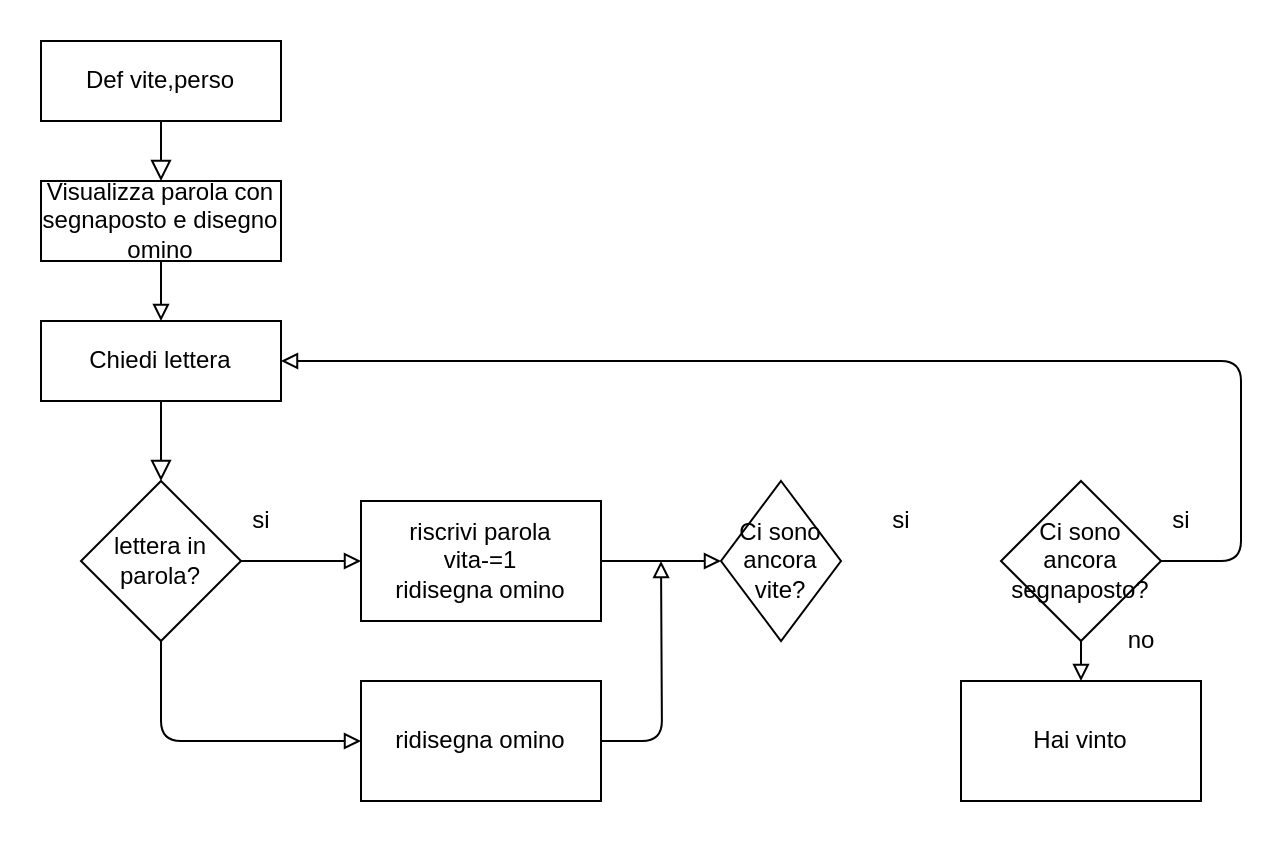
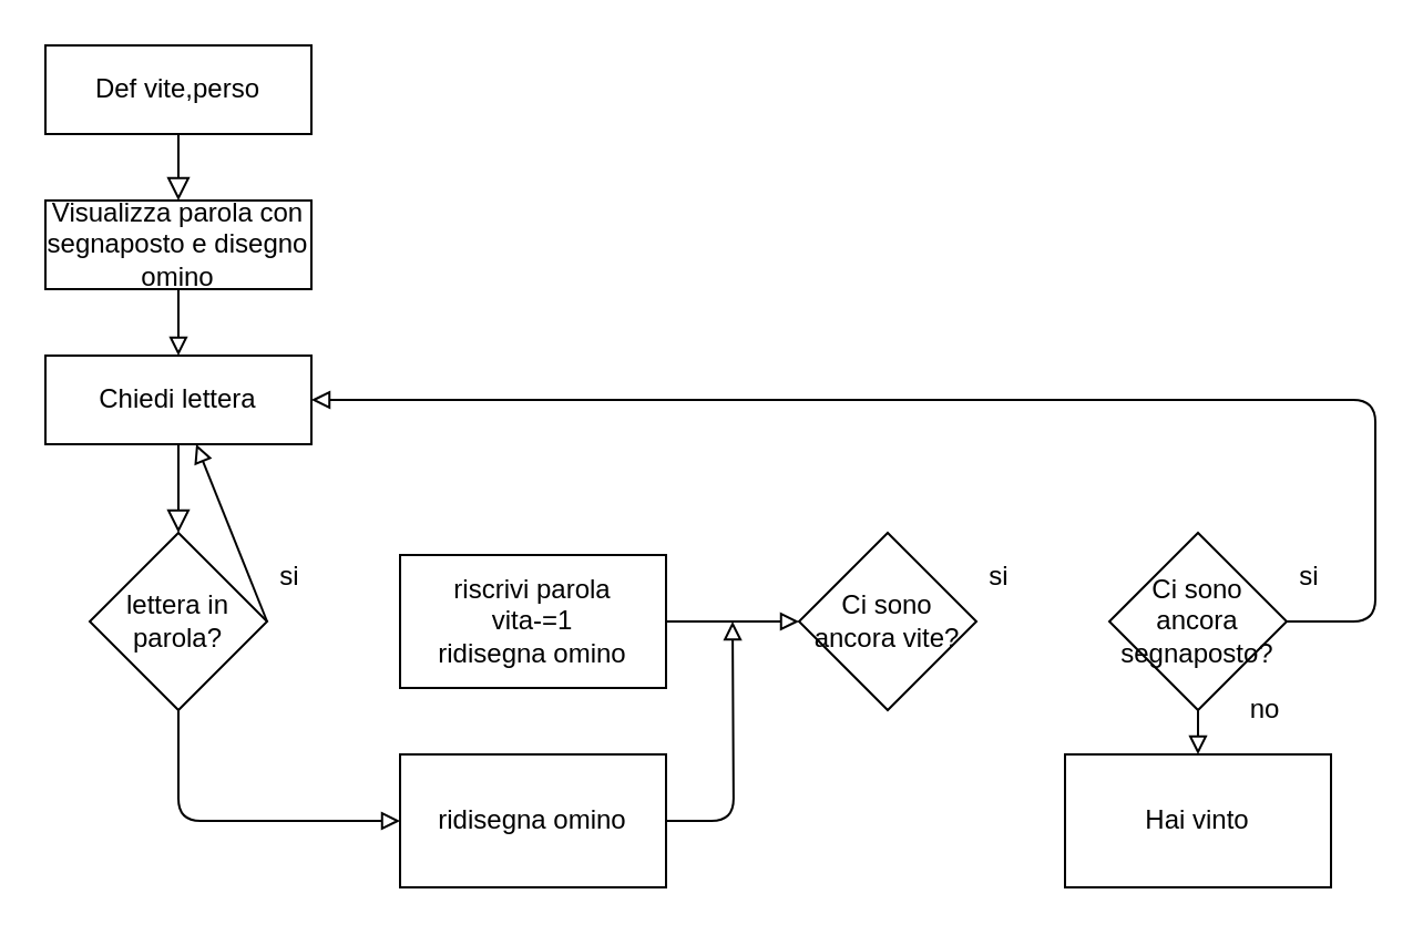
  <mxCell id="0" />
  <mxCell id="1" parent="0" />
  <mxCell id="2" value="" style="html=1;jettySize=auto;orthogonalLoop=1;fontSize=11;endArrow=block;endFill=0;endSize=8;strokeWidth=1;shadow=0;labelBackgroundColor=none;edgeStyle=orthogonalEdgeStyle;entryX=0.5;entryY=0;entryDx=0;entryDy=0;" parent="1" source="3" target="4" edge="1"><mxGeometry relative="1" as="geometry" /></mxCell>
  <mxCell id="3" value="Def vite,perso" style="whiteSpace=wrap;html=1;fontSize=12;glass=0;strokeWidth=1;shadow=0;" parent="1" vertex="1"><mxGeometry x="20" y="20" width="120" height="40" as="geometry" /></mxCell>
  <mxCell id="4" value="Visualizza parola con segnaposto e disegno omino" style="whiteSpace=wrap;html=1;fontSize=12;glass=0;strokeWidth=1;shadow=0;" parent="1" vertex="1"><mxGeometry x="20" y="90" width="120" height="40" as="geometry" /></mxCell>
  <mxCell id="5" value="" style="html=1;jettySize=auto;orthogonalLoop=1;fontSize=11;endArrow=block;endFill=0;endSize=8;strokeWidth=1;shadow=0;labelBackgroundColor=none;edgeStyle=orthogonalEdgeStyle;" edge="1" parent="1" source="6"><mxGeometry relative="1" as="geometry"><mxPoint x="80" y="240" as="targetPoint" /></mxGeometry></mxCell>
  <mxCell id="6" value="Chiedi lettera" style="whiteSpace=wrap;html=1;fontSize=12;glass=0;strokeWidth=1;shadow=0;" vertex="1" parent="1"><mxGeometry x="20" y="160" width="120" height="40" as="geometry" /></mxCell>
  <mxCell id="7" value="" style="endArrow=block;html=1;exitX=0.5;exitY=1;exitDx=0;exitDy=0;entryX=0.5;entryY=0;entryDx=0;entryDy=0;edgeStyle=orthogonalEdgeStyle;startArrow=none;startFill=0;endFill=0;" edge="1" parent="1" source="4" target="6"><mxGeometry width="50" height="50" relative="1" as="geometry"><mxPoint x="250" y="250" as="sourcePoint" /><mxPoint x="300" y="200" as="targetPoint" /></mxGeometry></mxCell>
  <mxCell id="8" value="lettera in parola?" style="rhombus;whiteSpace=wrap;html=1;" vertex="1" parent="1"><mxGeometry x="40" y="240" width="80" height="80" as="geometry" /></mxCell>
  <mxCell id="9" value="si" style="text;html=1;resizable=0;autosize=1;align=center;verticalAlign=middle;points=[];fillColor=none;strokeColor=none;" vertex="1" parent="1"><mxGeometry x="120" y="250" width="20" height="20" as="geometry" /></mxCell>
  <mxCell id="10" value="riscrivi parola&lt;br&gt;vita-=1&lt;br&gt;ridisegna omino" style="whiteSpace=wrap;html=1;" vertex="1" parent="1"><mxGeometry x="180" y="250" width="120" height="60" as="geometry" /></mxCell>
  <mxCell id="11" value="Hai vinto" style="whiteSpace=wrap;html=1;" vertex="1" parent="1"><mxGeometry x="480" y="340" width="120" height="60" as="geometry" /></mxCell>
  <mxCell id="12" value="Ci sono ancora segnaposto?" style="rhombus;whiteSpace=wrap;html=1;" vertex="1" parent="1"><mxGeometry x="500" y="240" width="80" height="80" as="geometry" /></mxCell>
  <mxCell id="13" value="si" style="text;html=1;resizable=0;autosize=1;align=center;verticalAlign=middle;points=[];fillColor=none;strokeColor=none;" vertex="1" parent="1"><mxGeometry x="580" y="250" width="20" height="20" as="geometry" /></mxCell>
  <mxCell id="14" value="" style="endArrow=block;html=1;exitX=1;exitY=0.5;exitDx=0;exitDy=0;entryX=1;entryY=0.5;entryDx=0;entryDy=0;endFill=0;edgeStyle=orthogonalEdgeStyle;" edge="1" parent="1" source="12" target="6"><mxGeometry width="50" height="50" relative="1" as="geometry"><mxPoint x="250" y="210" as="sourcePoint" /><mxPoint x="300" y="160" as="targetPoint" /><Array as="points"><mxPoint x="620" y="280" /><mxPoint x="620" y="180" /></Array></mxGeometry></mxCell>
  <mxCell id="15" value="no" style="text;html=1;resizable=0;autosize=1;align=center;verticalAlign=middle;points=[];fillColor=none;strokeColor=none;" vertex="1" parent="1"><mxGeometry x="555" y="310" width="30" height="20" as="geometry" /></mxCell>
  <mxCell id="16" value="" style="endArrow=block;html=1;exitX=0.5;exitY=1;exitDx=0;exitDy=0;entryX=0.5;entryY=0;entryDx=0;entryDy=0;endFill=0;edgeStyle=orthogonalEdgeStyle;" edge="1" parent="1" source="12" target="11"><mxGeometry width="50" height="50" relative="1" as="geometry"><mxPoint x="400" y="230" as="sourcePoint" /><mxPoint x="450" y="180" as="targetPoint" /></mxGeometry></mxCell>
- <mxCell id="17" value="Ci sono ancora vite?" style="rhombus;whiteSpace=wrap;html=1;" vertex="1" parent="1"><mxGeometry x="360" y="240" width="60" height="80" as="geometry" /></mxCell>
+ <mxCell id="17" value="Ci sono ancora vite?" style="rhombus;whiteSpace=wrap;html=1;" vertex="1" parent="1"><mxGeometry x="360" y="240" width="80" height="80" as="geometry" /></mxCell>
  <mxCell id="18" value="si" style="text;html=1;resizable=0;autosize=1;align=center;verticalAlign=middle;points=[];fillColor=none;strokeColor=none;" vertex="1" parent="1"><mxGeometry x="440" y="250" width="20" height="20" as="geometry" /></mxCell>
  <mxCell id="19" value="" style="endArrow=block;html=1;exitX=1;exitY=0.5;exitDx=0;exitDy=0;entryX=0;entryY=0.5;entryDx=0;entryDy=0;edgeStyle=orthogonalEdgeStyle;endFill=0;" edge="1" parent="1" source="10" target="17"><mxGeometry width="50" height="50" relative="1" as="geometry"><mxPoint x="450" y="290" as="sourcePoint" /><mxPoint x="510" y="290" as="targetPoint" /></mxGeometry></mxCell>
  <mxCell id="20" value="ridisegna omino" style="whiteSpace=wrap;html=1;" vertex="1" parent="1"><mxGeometry x="180" y="340" width="120" height="60" as="geometry" /></mxCell>
  <mxCell id="21" value="" style="endArrow=block;html=1;exitX=0.5;exitY=1;exitDx=0;exitDy=0;entryX=0;entryY=0.5;entryDx=0;entryDy=0;endFill=0;edgeStyle=orthogonalEdgeStyle;" edge="1" parent="1" source="8" target="20"><mxGeometry width="50" height="50" relative="1" as="geometry"><mxPoint x="250" y="260" as="sourcePoint" /><mxPoint x="300" y="210" as="targetPoint" /></mxGeometry></mxCell>
  <mxCell id="22" value="" style="endArrow=block;html=1;exitX=1;exitY=0.5;exitDx=0;exitDy=0;endFill=0;edgeStyle=orthogonalEdgeStyle;" edge="1" parent="1" source="20"><mxGeometry width="50" height="50" relative="1" as="geometry"><mxPoint x="250" y="260" as="sourcePoint" /><mxPoint x="330" y="280" as="targetPoint" /></mxGeometry></mxCell>
- <mxCell id="23" value="" style="endArrow=block;html=1;exitX=1;exitY=0.5;exitDx=0;exitDy=0;endFill=0;" edge="1" parent="1" source="8" target="10"><mxGeometry width="50" height="50" relative="1" as="geometry"><mxPoint x="250" y="260" as="sourcePoint" /><mxPoint x="300" y="210" as="targetPoint" /></mxGeometry></mxCell>
+ <mxCell id="23" value="" style="endArrow=block;html=1;exitX=1;exitY=0.5;exitDx=0;exitDy=0;endFill=0;" edge="1" parent="1" source="8" target="6"><mxGeometry width="50" height="50" relative="1" as="geometry"><mxPoint x="250" y="260" as="sourcePoint" /><mxPoint x="300" y="210" as="targetPoint" /></mxGeometry></mxCell>
